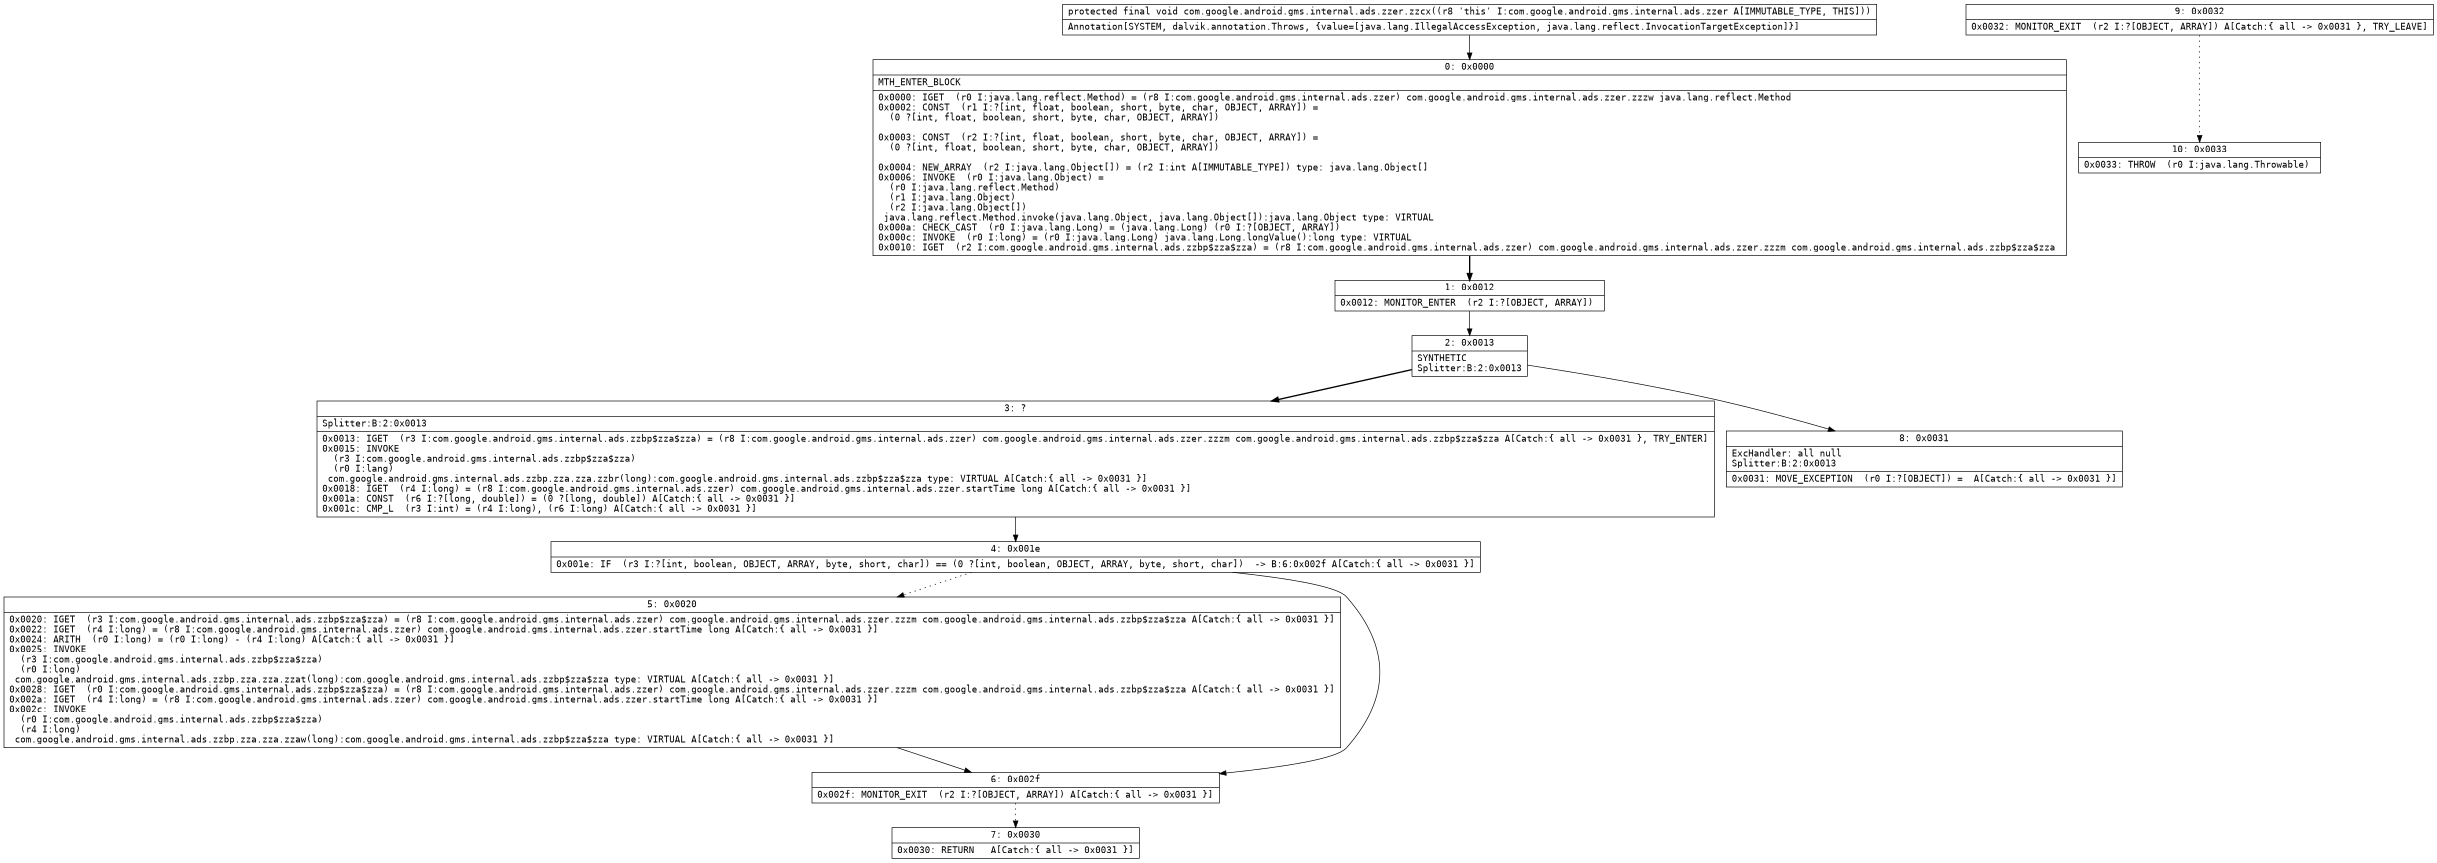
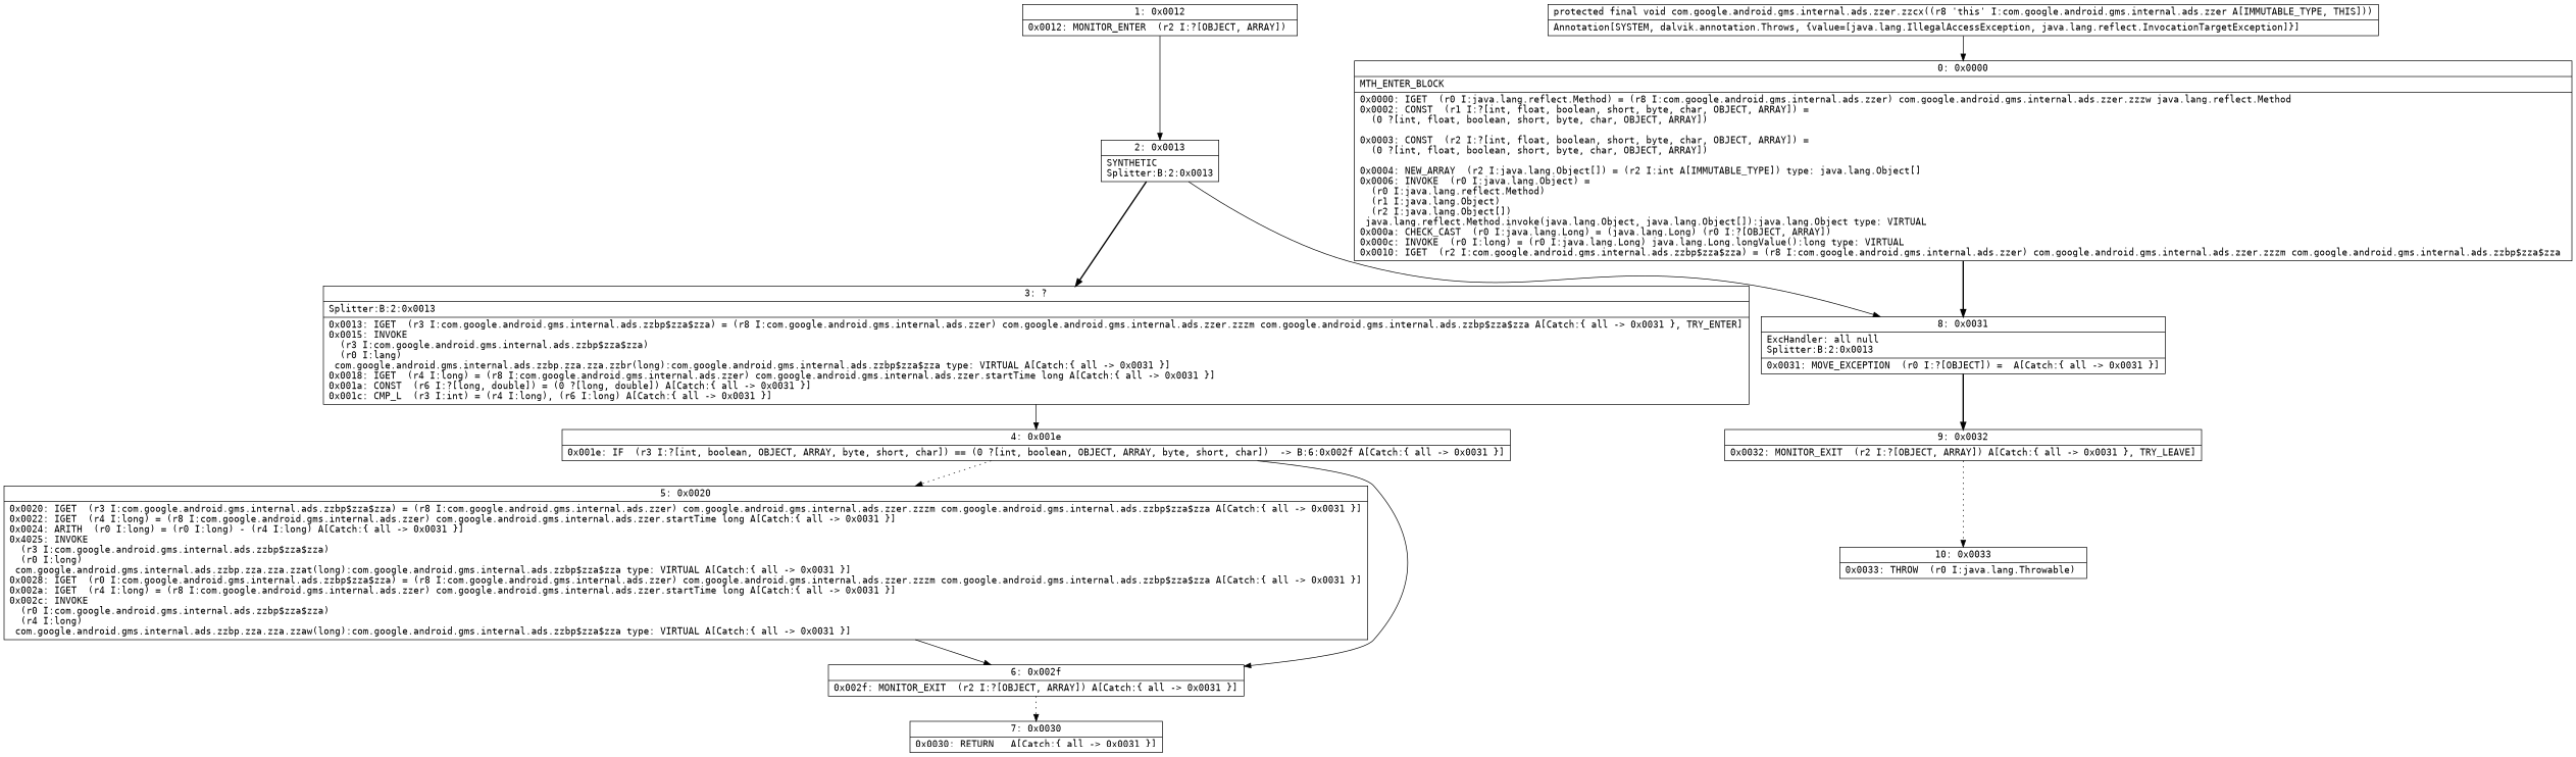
  digraph {
    fontname="DejaVu Sans Mono"
    node [fontname="DejaVu Sans Mono" shape=record]
    edge [fontname="DejaVu Sans Mono" style=solid]
    n1 [label="{0\:\ 0x0000|MTH_ENTER_BLOCK\l|0x0000: IGET  (r0 I:java.lang.reflect.Method) = (r8 I:com.google.android.gms.internal.ads.zzer) com.google.android.gms.internal.ads.zzer.zzzw java.lang.reflect.Method \l0x0002: CONST  (r1 I:?[int, float, boolean, short, byte, char, OBJECT, ARRAY]) = \l  (0 ?[int, float, boolean, short, byte, char, OBJECT, ARRAY])\l \l0x0003: CONST  (r2 I:?[int, float, boolean, short, byte, char, OBJECT, ARRAY]) = \l  (0 ?[int, float, boolean, short, byte, char, OBJECT, ARRAY])\l \l0x0004: NEW_ARRAY  (r2 I:java.lang.Object[]) = (r2 I:int A[IMMUTABLE_TYPE]) type: java.lang.Object[] \l0x0006: INVOKE  (r0 I:java.lang.Object) = \l  (r0 I:java.lang.reflect.Method)\l  (r1 I:java.lang.Object)\l  (r2 I:java.lang.Object[])\l java.lang.reflect.Method.invoke(java.lang.Object, java.lang.Object[]):java.lang.Object type: VIRTUAL \l0x000a: CHECK_CAST  (r0 I:java.lang.Long) = (java.lang.Long) (r0 I:?[OBJECT, ARRAY]) \l0x000c: INVOKE  (r0 I:long) = (r0 I:java.lang.Long) java.lang.Long.longValue():long type: VIRTUAL \l0x0010: IGET  (r2 I:com.google.android.gms.internal.ads.zzbp$zza$zza) = (r8 I:com.google.android.gms.internal.ads.zzer) com.google.android.gms.internal.ads.zzer.zzzm com.google.android.gms.internal.ads.zzbp$zza$zza \l}"]
    n2 [label="{1\:\ 0x0012|0x0012: MONITOR_ENTER  (r2 I:?[OBJECT, ARRAY]) \l}"]
    n3 [label="{2\:\ 0x0013|SYNTHETIC\lSplitter:B:2:0x0013\l}"]
    n4 [label="{3\:\ ?|Splitter:B:2:0x0013\l|0x0013: IGET  (r3 I:com.google.android.gms.internal.ads.zzbp$zza$zza) = (r8 I:com.google.android.gms.internal.ads.zzer) com.google.android.gms.internal.ads.zzer.zzzm com.google.android.gms.internal.ads.zzbp$zza$zza A[Catch:\{ all \-\> 0x0031 \}, TRY_ENTER]\l0x0015: INVOKE  \l  (r3 I:com.google.android.gms.internal.ads.zzbp$zza$zza)\l  (r0 I:lang)\l com.google.android.gms.internal.ads.zzbp.zza.zza.zzbr(long):com.google.android.gms.internal.ads.zzbp$zza$zza type: VIRTUAL A[Catch:\{ all \-\> 0x0031 \}]\l0x0018: IGET  (r4 I:long) = (r8 I:com.google.android.gms.internal.ads.zzer) com.google.android.gms.internal.ads.zzer.startTime long A[Catch:\{ all \-\> 0x0031 \}]\l0x001a: CONST  (r6 I:?[long, double]) = (0 ?[long, double]) A[Catch:\{ all \-\> 0x0031 \}]\l0x001c: CMP_L  (r3 I:int) = (r4 I:long), (r6 I:long) A[Catch:\{ all \-\> 0x0031 \}]\l}"]
    n5 [label="{8\:\ 0x0031|ExcHandler: all null\lSplitter:B:2:0x0013\l|0x0031: MOVE_EXCEPTION  (r0 I:?[OBJECT]) =  A[Catch:\{ all \-\> 0x0031 \}]\l}"]
    n6 [label="{4\:\ 0x001e|0x001e: IF  (r3 I:?[int, boolean, OBJECT, ARRAY, byte, short, char]) == (0 ?[int, boolean, OBJECT, ARRAY, byte, short, char])  \-\> B:6:0x002f A[Catch:\{ all \-\> 0x0031 \}]\l}"]
    n7 [label="{9\:\ 0x0032|0x0032: MONITOR_EXIT  (r2 I:?[OBJECT, ARRAY]) A[Catch:\{ all \-\> 0x0031 \}, TRY_LEAVE]\l}"]
-   n8 [label="{5\:\ 0x0020|0x0020: IGET  (r3 I:com.google.android.gms.internal.ads.zzbp$zza$zza) = (r8 I:com.google.android.gms.internal.ads.zzer) com.google.android.gms.internal.ads.zzer.zzzm com.google.android.gms.internal.ads.zzbp$zza$zza A[Catch:\{ all \-\> 0x0031 \}]\l0x0022: IGET  (r4 I:long) = (r8 I:com.google.android.gms.internal.ads.zzer) com.google.android.gms.internal.ads.zzer.startTime long A[Catch:\{ all \-\> 0x0031 \}]\l0x0024: ARITH  (r0 I:long) = (r0 I:long) \- (r4 I:long) A[Catch:\{ all \-\> 0x0031 \}]\l0x0025: INVOKE  \l  (r3 I:com.google.android.gms.internal.ads.zzbp$zza$zza)\l  (r0 I:long)\l com.google.android.gms.internal.ads.zzbp.zza.zza.zzat(long):com.google.android.gms.internal.ads.zzbp$zza$zza type: VIRTUAL A[Catch:\{ all \-\> 0x0031 \}]\l0x0028: IGET  (r0 I:com.google.android.gms.internal.ads.zzbp$zza$zza) = (r8 I:com.google.android.gms.internal.ads.zzer) com.google.android.gms.internal.ads.zzer.zzzm com.google.android.gms.internal.ads.zzbp$zza$zza A[Catch:\{ all \-\> 0x0031 \}]\l0x002a: IGET  (r4 I:long) = (r8 I:com.google.android.gms.internal.ads.zzer) com.google.android.gms.internal.ads.zzer.startTime long A[Catch:\{ all \-\> 0x0031 \}]\l0x002c: INVOKE  \l  (r0 I:com.google.android.gms.internal.ads.zzbp$zza$zza)\l  (r4 I:long)\l com.google.android.gms.internal.ads.zzbp.zza.zza.zzaw(long):com.google.android.gms.internal.ads.zzbp$zza$zza type: VIRTUAL A[Catch:\{ all \-\> 0x0031 \}]\l}"]
+   n8 [label="{5\:\ 0x0020|0x0020: IGET  (r3 I:com.google.android.gms.internal.ads.zzbp$zza$zza) = (r8 I:com.google.android.gms.internal.ads.zzer) com.google.android.gms.internal.ads.zzer.zzzm com.google.android.gms.internal.ads.zzbp$zza$zza A[Catch:\{ all \-\> 0x0031 \}]\l0x0022: IGET  (r4 I:long) = (r8 I:com.google.android.gms.internal.ads.zzer) com.google.android.gms.internal.ads.zzer.startTime long A[Catch:\{ all \-\> 0x0031 \}]\l0x0024: ARITH  (r0 I:long) = (r0 I:long) \- (r4 I:long) A[Catch:\{ all \-\> 0x0031 \}]\l0x4025: INVOKE  \l  (r3 I:com.google.android.gms.internal.ads.zzbp$zza$zza)\l  (r0 I:long)\l com.google.android.gms.internal.ads.zzbp.zza.zza.zzat(long):com.google.android.gms.internal.ads.zzbp$zza$zza type: VIRTUAL A[Catch:\{ all \-\> 0x0031 \}]\l0x0028: IGET  (r0 I:com.google.android.gms.internal.ads.zzbp$zza$zza) = (r8 I:com.google.android.gms.internal.ads.zzer) com.google.android.gms.internal.ads.zzer.zzzm com.google.android.gms.internal.ads.zzbp$zza$zza A[Catch:\{ all \-\> 0x0031 \}]\l0x002a: IGET  (r4 I:long) = (r8 I:com.google.android.gms.internal.ads.zzer) com.google.android.gms.internal.ads.zzer.startTime long A[Catch:\{ all \-\> 0x0031 \}]\l0x002c: INVOKE  \l  (r0 I:com.google.android.gms.internal.ads.zzbp$zza$zza)\l  (r4 I:long)\l com.google.android.gms.internal.ads.zzbp.zza.zza.zzaw(long):com.google.android.gms.internal.ads.zzbp$zza$zza type: VIRTUAL A[Catch:\{ all \-\> 0x0031 \}]\l}"]
    n9 [label="{6\:\ 0x002f|0x002f: MONITOR_EXIT  (r2 I:?[OBJECT, ARRAY]) A[Catch:\{ all \-\> 0x0031 \}]\l}"]
    n10 [label="{7\:\ 0x0030|0x0030: RETURN   A[Catch:\{ all \-\> 0x0031 \}]\l}"]
    n11 [label="{10\:\ 0x0033|0x0033: THROW  (r0 I:java.lang.Throwable) \l}"]
    n12 [label="{protected final void com.google.android.gms.internal.ads.zzer.zzcx((r8 'this' I:com.google.android.gms.internal.ads.zzer A[IMMUTABLE_TYPE, THIS]))  | Annotation[SYSTEM, dalvik.annotation.Throws, \{value=[java.lang.IllegalAccessException, java.lang.reflect.InvocationTargetException]\}]\l}"]
-   n1 -> n2 [style=bold]
+   n1 -> n5 [style=bold]
    n2 -> n3
    n3 -> n4 [style=bold]
    n3 -> n5
    n4 -> n6
+   n5 -> n7 [style=bold]
    n6 -> n8 [style=dotted]
    n6 -> n9
    n7 -> n11 [style=dotted]
    n8 -> n9
    n9 -> n10 [style=dotted]
    n12 -> n1
  }
